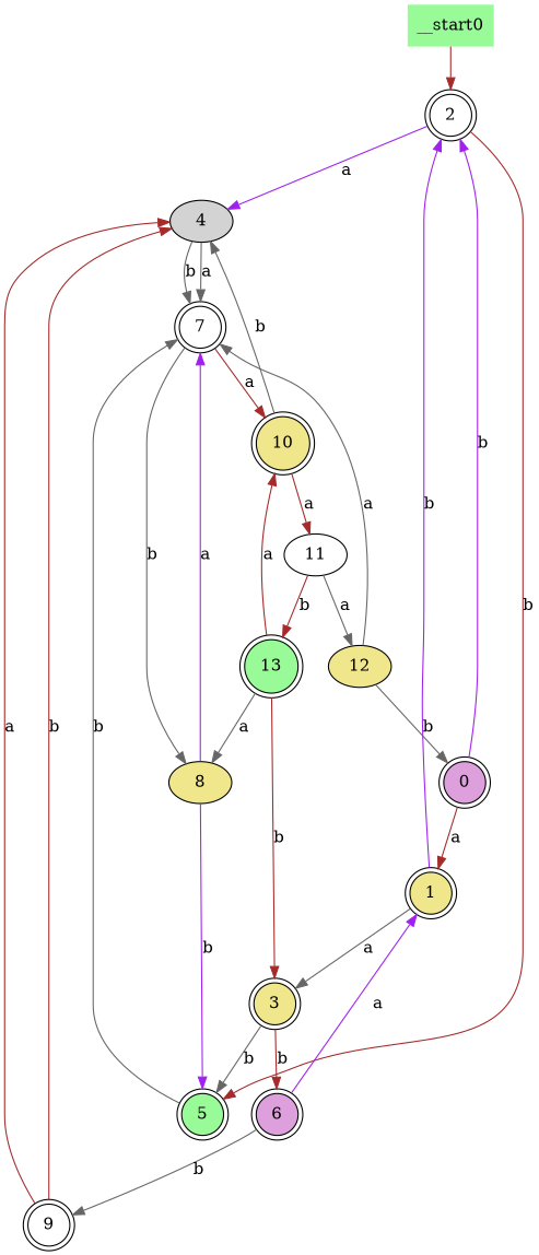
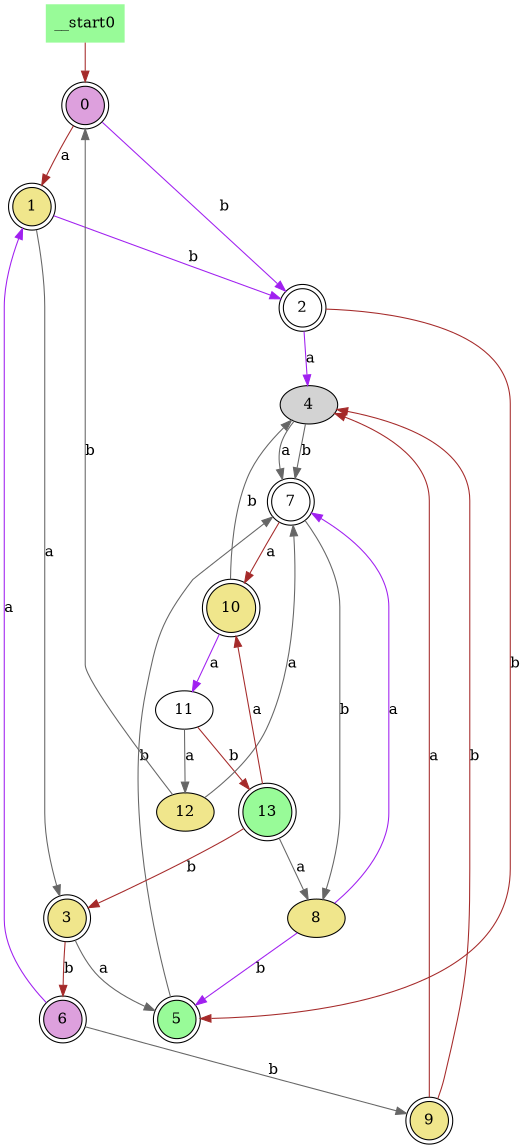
  digraph {
    node [fillcolor=khaki shape=doublecircle style=filled]
    edge [color=gray40]
    __start0 [fillcolor=palegreen shape=none]
    0 [fillcolor=plum]
    1
    2 [fillcolor=white]
    3
    4 [fillcolor=lightgrey shape=""]
    5 [fillcolor=palegreen]
    6 [fillcolor=plum]
    7 [fillcolor=white]
-   9 [fillcolor=white]
+   9
    8 [shape=""]
    10
    11 [fillcolor=white shape=""]
    12 [shape=""]
    13 [fillcolor=palegreen]
-   __start0 -> 2 [color=brown]
+   __start0 -> 0 [color=brown]
    0 -> 1 [color=brown label=a]
    0 -> 2 [color=purple label=b]
    1 -> 2 [color=purple label=b]
    1 -> 3 [label=a]
    2 -> 4 [color=purple label=a]
    2 -> 5 [color=brown label=b]
-   3 -> 5 [label=b]
+   3 -> 5 [label=a]
    3 -> 6 [color=brown label=b]
    4 -> 7 [label=a]
    4 -> 7 [label=b]
    5 -> 7 [label=b]
    6 -> 1 [color=purple label=a]
    6 -> 9 [label=b]
    7 -> 8 [label=b]
    7 -> 10 [color=brown label=a]
    9 -> 4 [color=brown label=a]
    9 -> 4 [color=brown label=b]
    8 -> 5 [color=purple label=b]
    8 -> 7 [color=purple label=a]
    10 -> 4 [label=b]
-   10 -> 11 [color=brown label=a]
+   10 -> 11 [color=purple label=a]
    11 -> 12 [label=a]
    11 -> 13 [color=brown label=b]
    12 -> 0 [label=b]
    12 -> 7 [label=a]
    13 -> 3 [color=brown label=b]
    13 -> 8 [label=a]
    13 -> 10 [color=brown label=a]
  }
